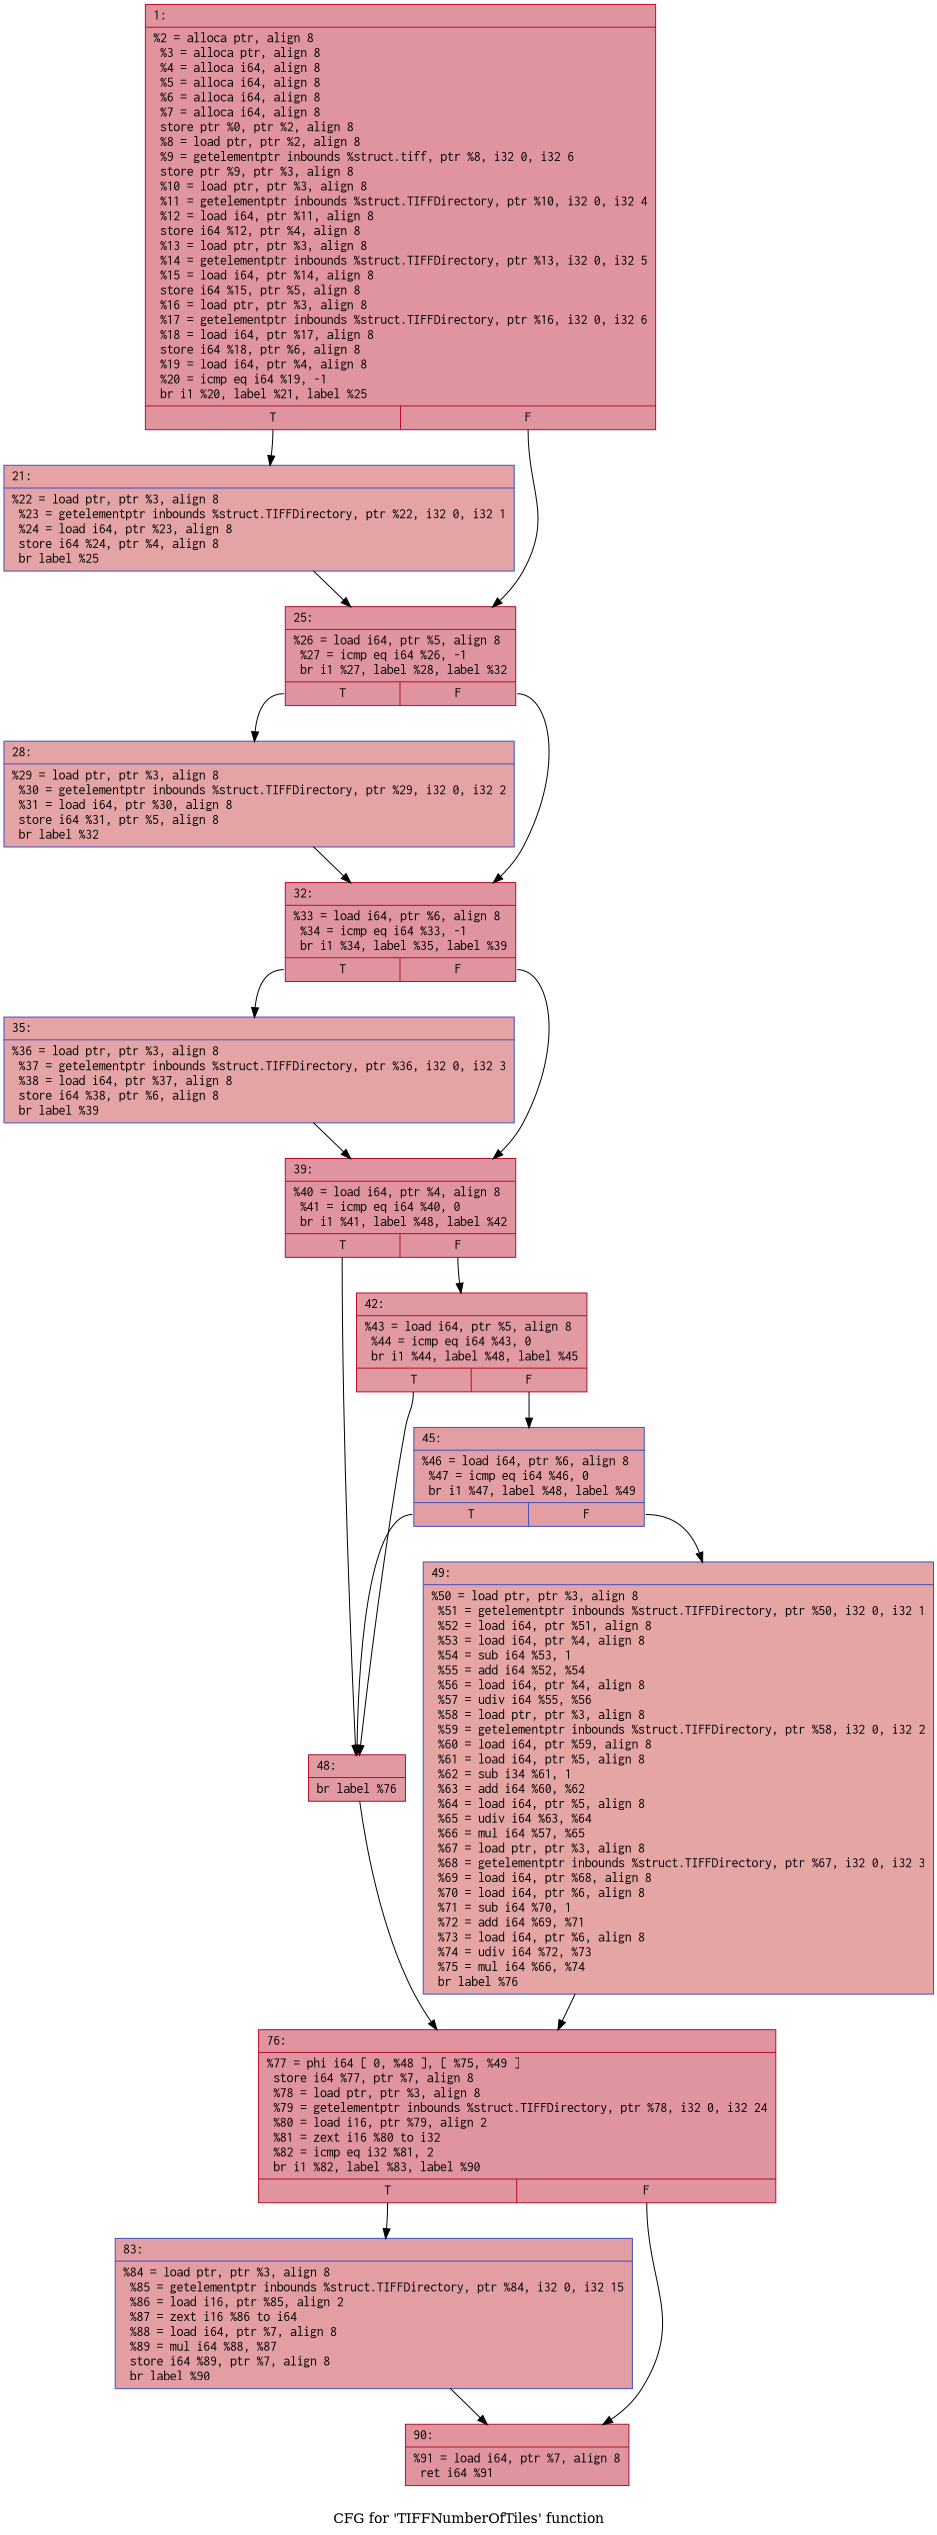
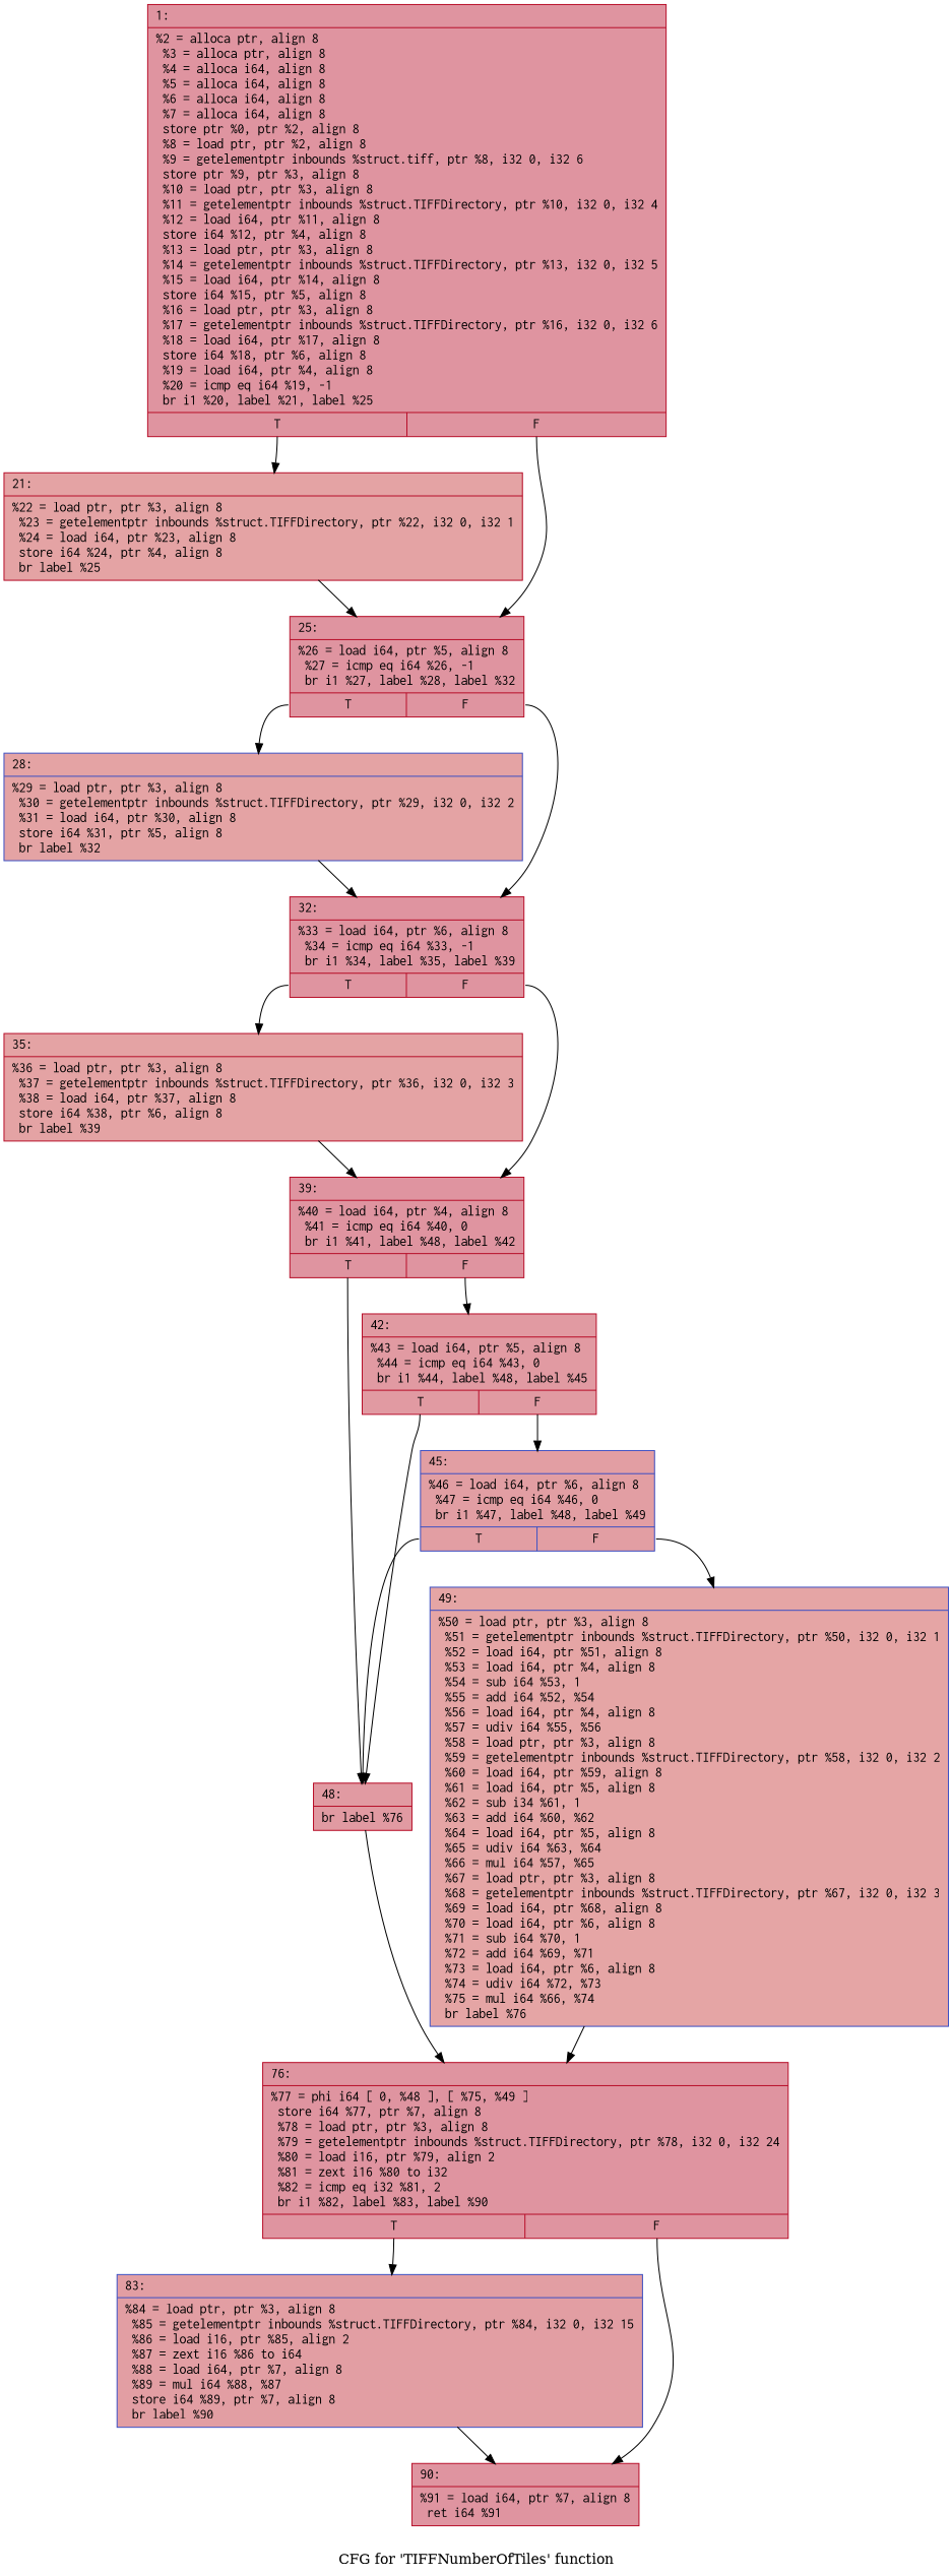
  digraph {
    label="CFG for 'TIFFNumberOfTiles' function"
    node [color="#b70d28ff" fillcolor="#b70d2870" fontname=Courier shape=record style=filled]
    edge [tailport=s0]
    n1 [label="{1:\l|  %2 = alloca ptr, align 8\l  %3 = alloca ptr, align 8\l  %4 = alloca i64, align 8\l  %5 = alloca i64, align 8\l  %6 = alloca i64, align 8\l  %7 = alloca i64, align 8\l  store ptr %0, ptr %2, align 8\l  %8 = load ptr, ptr %2, align 8\l  %9 = getelementptr inbounds %struct.tiff, ptr %8, i32 0, i32 6\l  store ptr %9, ptr %3, align 8\l  %10 = load ptr, ptr %3, align 8\l  %11 = getelementptr inbounds %struct.TIFFDirectory, ptr %10, i32 0, i32 4\l  %12 = load i64, ptr %11, align 8\l  store i64 %12, ptr %4, align 8\l  %13 = load ptr, ptr %3, align 8\l  %14 = getelementptr inbounds %struct.TIFFDirectory, ptr %13, i32 0, i32 5\l  %15 = load i64, ptr %14, align 8\l  store i64 %15, ptr %5, align 8\l  %16 = load ptr, ptr %3, align 8\l  %17 = getelementptr inbounds %struct.TIFFDirectory, ptr %16, i32 0, i32 6\l  %18 = load i64, ptr %17, align 8\l  store i64 %18, ptr %6, align 8\l  %19 = load i64, ptr %4, align 8\l  %20 = icmp eq i64 %19, -1\l  br i1 %20, label %21, label %25\l|{<s0>T|<s1>F}}"]
-   n2 [color="#3d50c3ff" fillcolor="#c32e3170" label="{21:\l|  %22 = load ptr, ptr %3, align 8\l  %23 = getelementptr inbounds %struct.TIFFDirectory, ptr %22, i32 0, i32 1\l  %24 = load i64, ptr %23, align 8\l  store i64 %24, ptr %4, align 8\l  br label %25\l}"]
+   n2 [fillcolor="#c32e3170" label="{21:\l|  %22 = load ptr, ptr %3, align 8\l  %23 = getelementptr inbounds %struct.TIFFDirectory, ptr %22, i32 0, i32 1\l  %24 = load i64, ptr %23, align 8\l  store i64 %24, ptr %4, align 8\l  br label %25\l}"]
    n3 [label="{25:\l|  %26 = load i64, ptr %5, align 8\l  %27 = icmp eq i64 %26, -1\l  br i1 %27, label %28, label %32\l|{<s0>T|<s1>F}}"]
    n4 [color="#3d50c3ff" fillcolor="#c32e3170" label="{28:\l|  %29 = load ptr, ptr %3, align 8\l  %30 = getelementptr inbounds %struct.TIFFDirectory, ptr %29, i32 0, i32 2\l  %31 = load i64, ptr %30, align 8\l  store i64 %31, ptr %5, align 8\l  br label %32\l}"]
    n5 [label="{32:\l|  %33 = load i64, ptr %6, align 8\l  %34 = icmp eq i64 %33, -1\l  br i1 %34, label %35, label %39\l|{<s0>T|<s1>F}}"]
-   n6 [color="#3d50c3ff" fillcolor="#c32e3170" label="{35:\l|  %36 = load ptr, ptr %3, align 8\l  %37 = getelementptr inbounds %struct.TIFFDirectory, ptr %36, i32 0, i32 3\l  %38 = load i64, ptr %37, align 8\l  store i64 %38, ptr %6, align 8\l  br label %39\l}"]
+   n6 [fillcolor="#c32e3170" label="{35:\l|  %36 = load ptr, ptr %3, align 8\l  %37 = getelementptr inbounds %struct.TIFFDirectory, ptr %36, i32 0, i32 3\l  %38 = load i64, ptr %37, align 8\l  store i64 %38, ptr %6, align 8\l  br label %39\l}"]
    n7 [label="{39:\l|  %40 = load i64, ptr %4, align 8\l  %41 = icmp eq i64 %40, 0\l  br i1 %41, label %48, label %42\l|{<s0>T|<s1>F}}"]
    n8 [fillcolor="#bb1b2c70" label="{48:\l|  br label %76\l}"]
    n9 [fillcolor="#bb1b2c70" label="{42:\l|  %43 = load i64, ptr %5, align 8\l  %44 = icmp eq i64 %43, 0\l  br i1 %44, label %48, label %45\l|{<s0>T|<s1>F}}"]
    n10 [label="{76:\l|  %77 = phi i64 [ 0, %48 ], [ %75, %49 ]\l  store i64 %77, ptr %7, align 8\l  %78 = load ptr, ptr %3, align 8\l  %79 = getelementptr inbounds %struct.TIFFDirectory, ptr %78, i32 0, i32 24\l  %80 = load i16, ptr %79, align 2\l  %81 = zext i16 %80 to i32\l  %82 = icmp eq i32 %81, 2\l  br i1 %82, label %83, label %90\l|{<s0>T|<s1>F}}"]
    n11 [color="#3d50c3ff" fillcolor="#be242e70" label="{45:\l|  %46 = load i64, ptr %6, align 8\l  %47 = icmp eq i64 %46, 0\l  br i1 %47, label %48, label %49\l|{<s0>T|<s1>F}}"]
    n12 [color="#3d50c3ff" fillcolor="#be242e70" label="{83:\l|  %84 = load ptr, ptr %3, align 8\l  %85 = getelementptr inbounds %struct.TIFFDirectory, ptr %84, i32 0, i32 15\l  %86 = load i16, ptr %85, align 2\l  %87 = zext i16 %86 to i64\l  %88 = load i64, ptr %7, align 8\l  %89 = mul i64 %88, %87\l  store i64 %89, ptr %7, align 8\l  br label %90\l}"]
    n13 [label="{90:\l|  %91 = load i64, ptr %7, align 8\l  ret i64 %91\l}"]
    n14 [color="#3d50c3ff" fillcolor="#c5333470" label="{49:\l|  %50 = load ptr, ptr %3, align 8\l  %51 = getelementptr inbounds %struct.TIFFDirectory, ptr %50, i32 0, i32 1\l  %52 = load i64, ptr %51, align 8\l  %53 = load i64, ptr %4, align 8\l  %54 = sub i64 %53, 1\l  %55 = add i64 %52, %54\l  %56 = load i64, ptr %4, align 8\l  %57 = udiv i64 %55, %56\l  %58 = load ptr, ptr %3, align 8\l  %59 = getelementptr inbounds %struct.TIFFDirectory, ptr %58, i32 0, i32 2\l  %60 = load i64, ptr %59, align 8\l  %61 = load i64, ptr %5, align 8\l  %62 = sub i34 %61, 1\l  %63 = add i64 %60, %62\l  %64 = load i64, ptr %5, align 8\l  %65 = udiv i64 %63, %64\l  %66 = mul i64 %57, %65\l  %67 = load ptr, ptr %3, align 8\l  %68 = getelementptr inbounds %struct.TIFFDirectory, ptr %67, i32 0, i32 3\l  %69 = load i64, ptr %68, align 8\l  %70 = load i64, ptr %6, align 8\l  %71 = sub i64 %70, 1\l  %72 = add i64 %69, %71\l  %73 = load i64, ptr %6, align 8\l  %74 = udiv i64 %72, %73\l  %75 = mul i64 %66, %74\l  br label %76\l}"]
    n1 -> n2
    n1 -> n3 [tailport=s1]
    n2 -> n3
    n3 -> n4
    n3 -> n5 [tailport=s1]
    n4 -> n5
    n5 -> n6
    n5 -> n7 [tailport=s1]
    n6 -> n7
    n7 -> n8
    n7 -> n9 [tailport=s1]
    n8 -> n10
    n9 -> n8
    n9 -> n11 [tailport=s1]
    n10 -> n12
    n10 -> n13 [tailport=s1]
    n11 -> n8
    n11 -> n14 [tailport=s1]
    n12 -> n13
    n14 -> n10
  }
